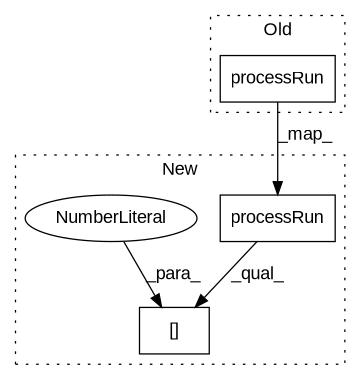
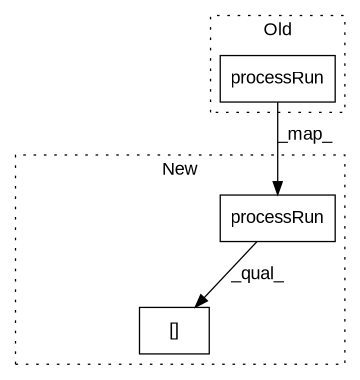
  digraph {
    fontname="Liberation Sans"
    node [a=32 l="11,1" s="1011,1032" shape=box fontname="Liberation Sans"]
    edge [fontname="Liberation Sans"]
    n1 [label=processRun]
    n2 [a=2 l="23,1" label="[]" s="1011,1035"]
-   n3 [a=34 l=1 label=NumberLiteral s=1034 shape=ellipse]
    n4 [label=processRun]
    subgraph cluster_1 {
      label=New
      style=dotted
      n1
      n2
-     n3
    }
    subgraph cluster_2 {
      label=Old
      style=dotted
      n4
    }
    n1 -> n2 [label=_qual_]
-   n3 -> n2 [label=_para_]
    n4 -> n1 [label=_map_]
  }
